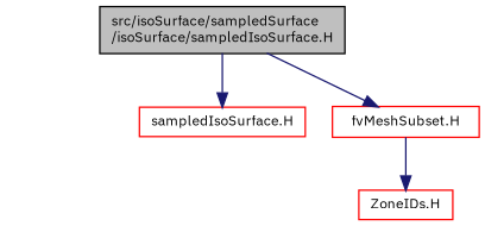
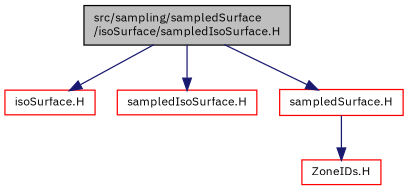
  digraph {
    fontname="IBM Plex Sans"
    node [color=red fontname="IBM Plex Sans" fontsize=10 shape=record]
    edge [color=midnightblue fontname="IBM Plex Sans" fontsize=10 labelfontname=Helvetica labelfontsize=10 style=solid]
-   n1 [color=black fillcolor=grey75 fontcolor=black height=0.2 label="src/isoSurface/sampledSurface\l/isoSurface/sampledIsoSurface.H" style=filled width=0.4]
+   n1 [color=black fillcolor=grey75 fontcolor=black height=0.2 label="src/sampling/sampledSurface\l/isoSurface/sampledIsoSurface.H" style=filled width=0.4]
+   n2 [height=0.2 label="isoSurface.H" width=0.4]
    n3 [height=0.2 label="sampledIsoSurface.H" width=0.4]
-   n4 [height=0.2 label="fvMeshSubset.H" width=0.4]
+   n4 [height=0.2 label="sampledSurface.H" width=0.4]
    n5 [height=0.2 label="ZoneIDs.H" width=0.4]
+   n1 -> n2
    n1 -> n3
    n1 -> n4
    n4 -> n5
  }
